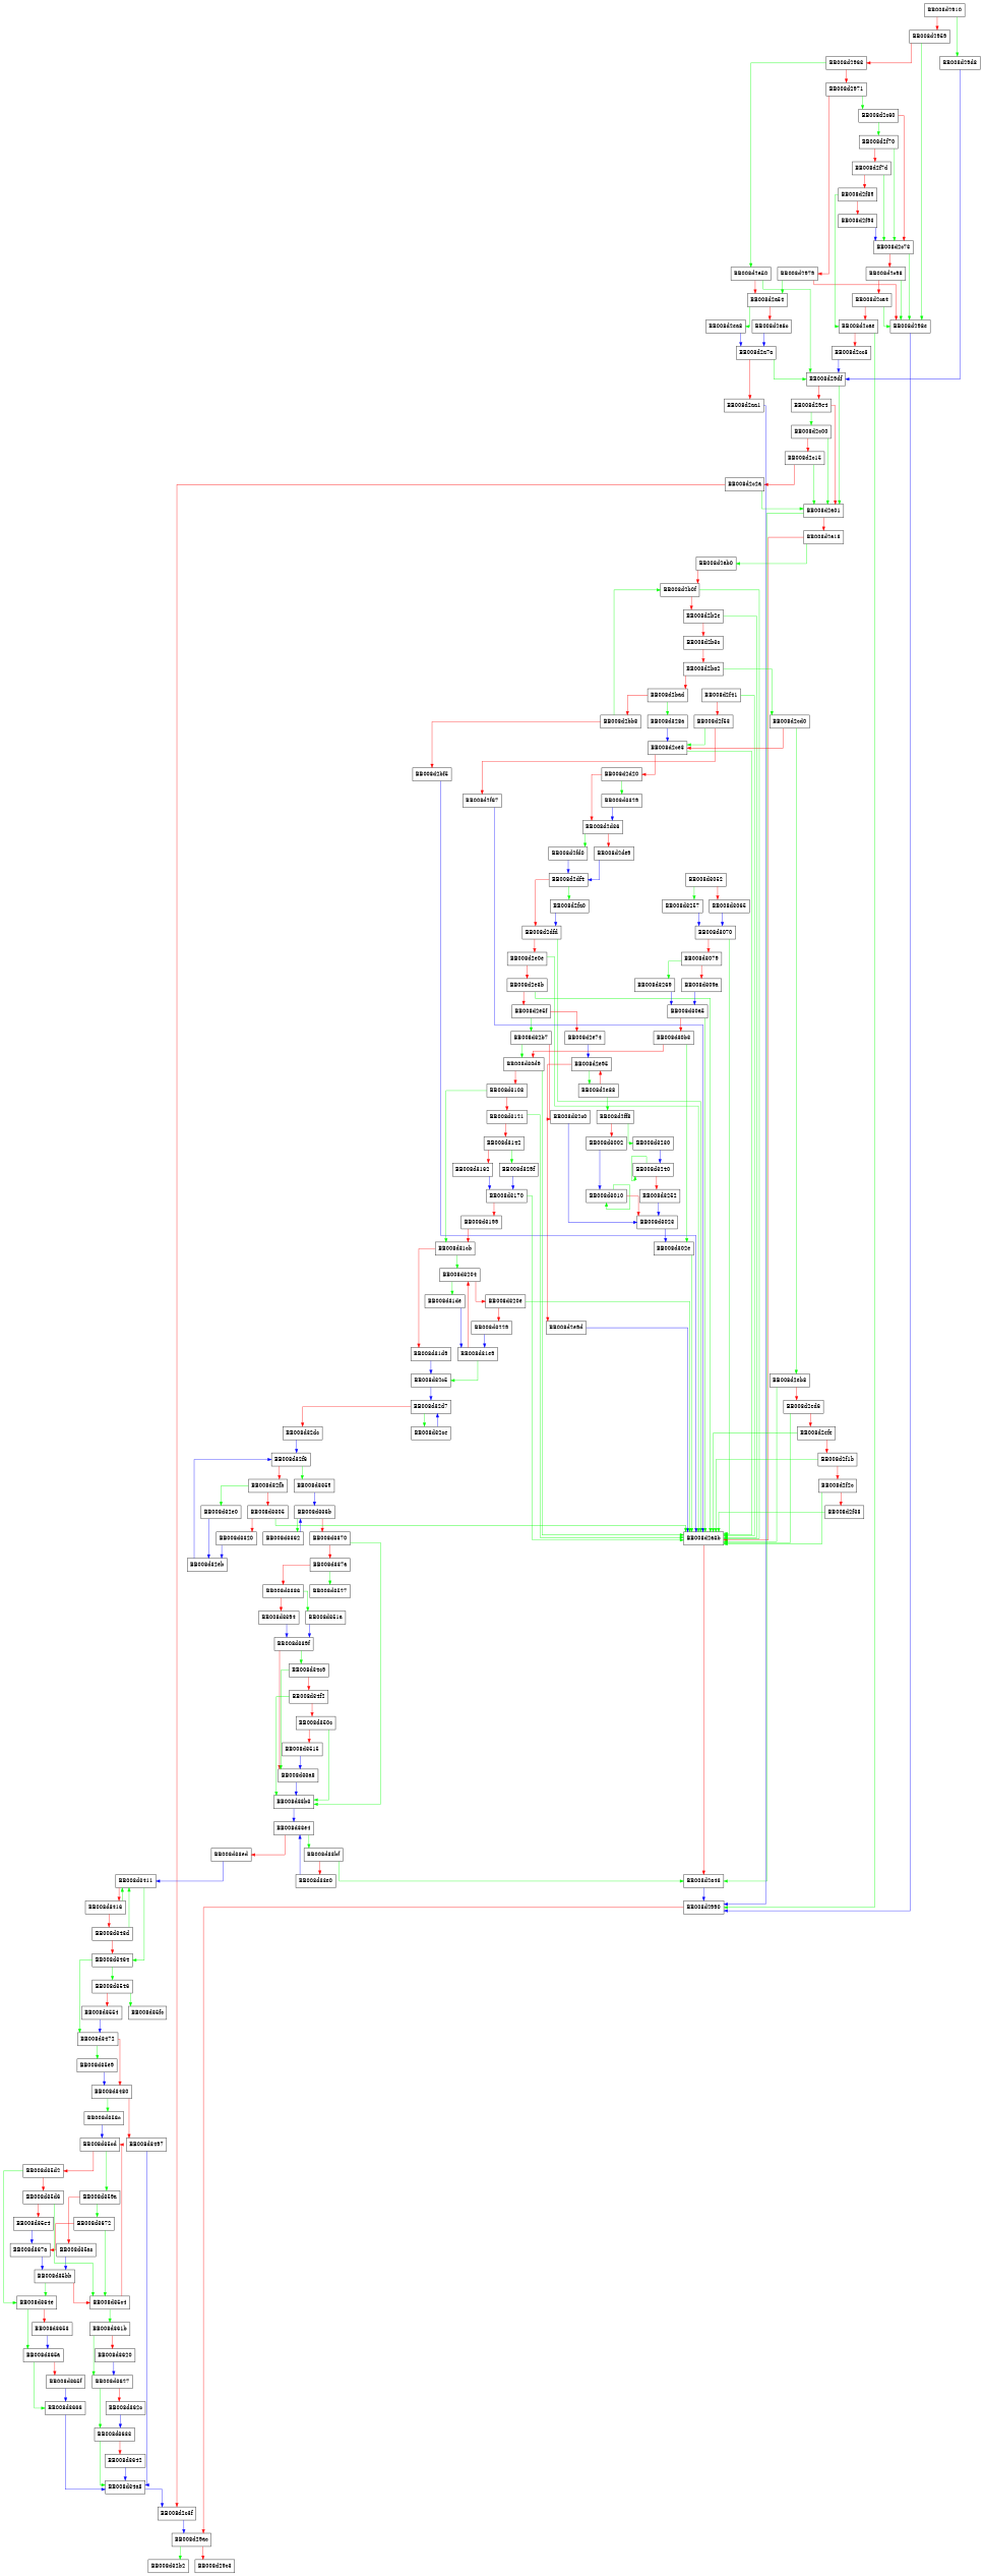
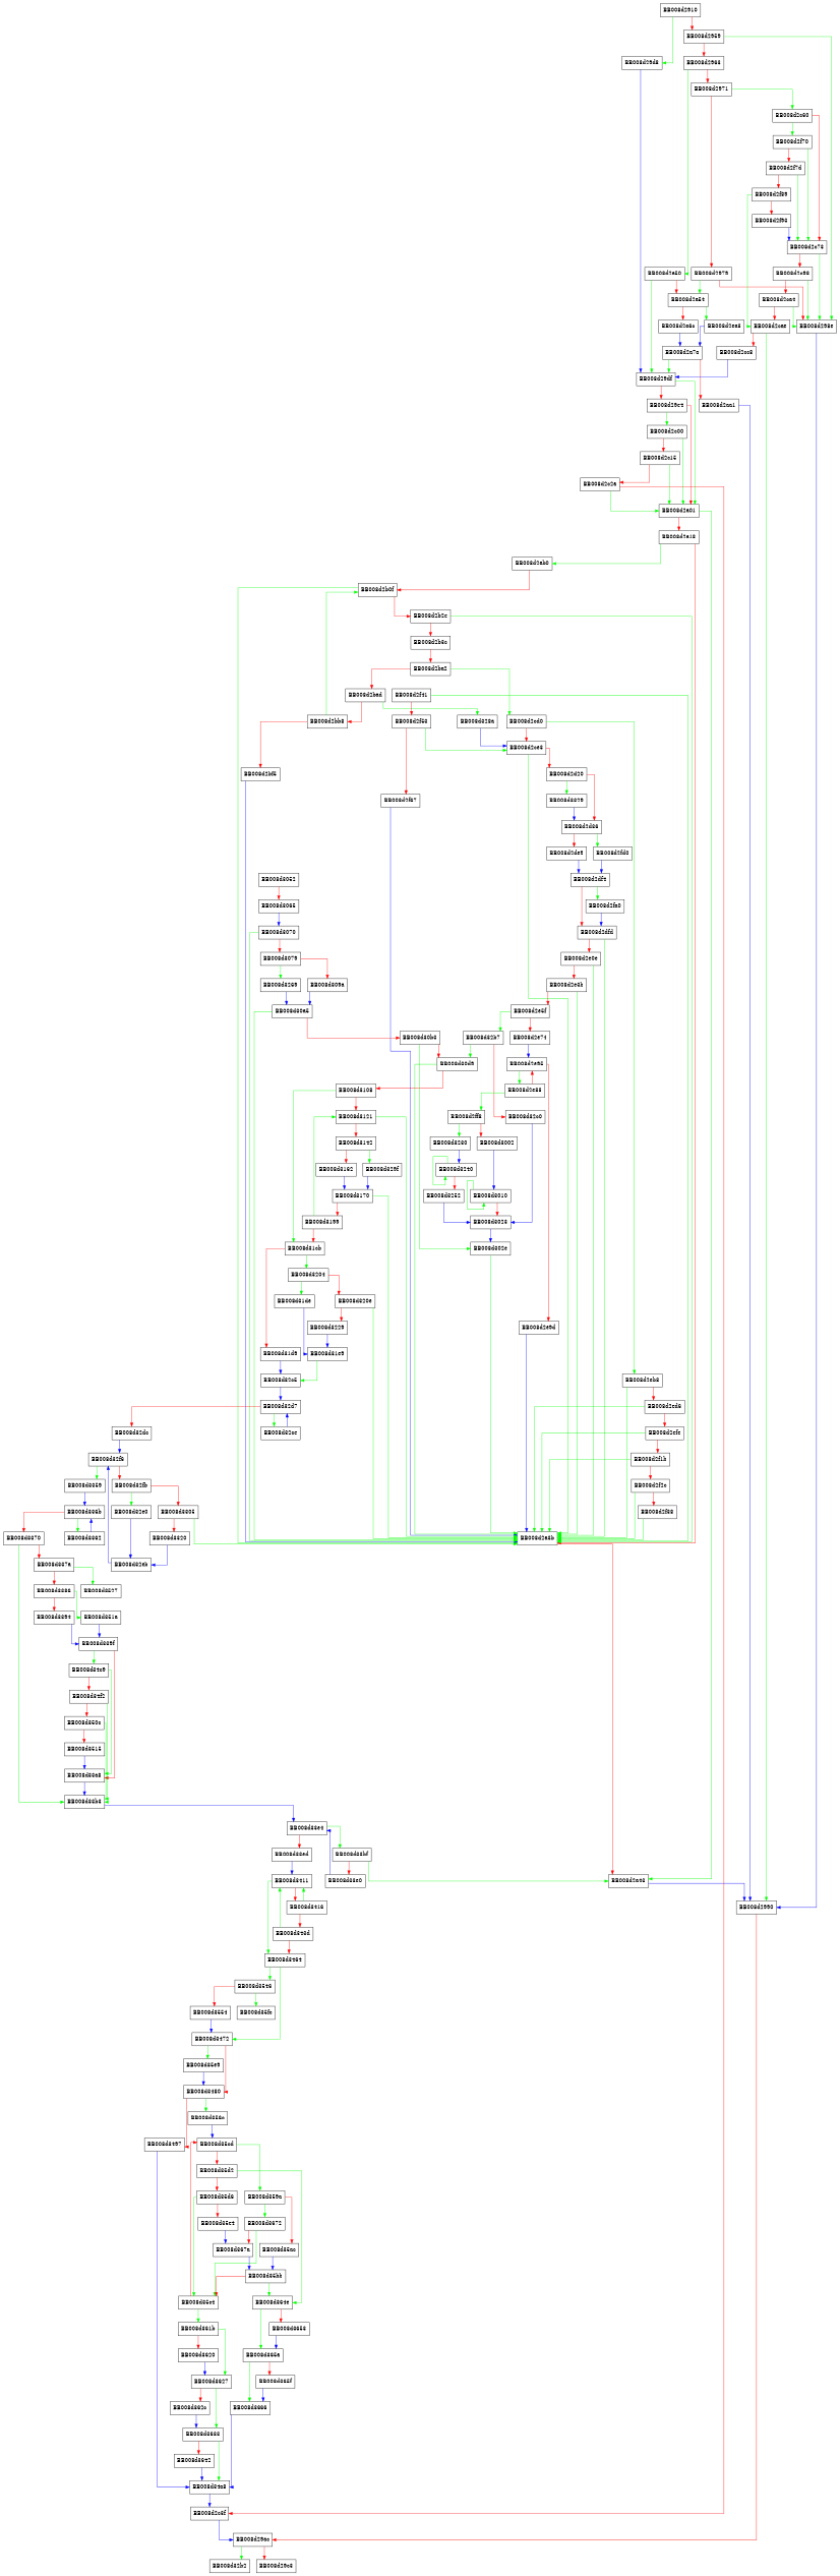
  digraph {
    splines=ortho
    node [shape=box]
    edge [color=green]
    BB008d2910
    BB008d29d8
    BB008d2959
    BB008d29df
    BB008d298e
    BB008d2963
    BB008d2a01
    BB008d29e4
    BB008d2990
    BB008d2a50
    BB008d2971
    BB008d29ac
    BB008d2a54
    BB008d2c60
    BB008d2979
    BB008d2ea8
    BB008d2a6c
    BB008d2f70
    BB008d2c73
    BB008d2f7d
    BB008d2c98
    BB008d2a7a
    BB008d32b2
    BB008d29c3
    BB008d2a43
    BB008d2a18
    BB008d2c00
    BB008d2ab0
    BB008d2a3b
    BB008d2c15
    BB008d2c2a
    BB008d2b0f
    BB008d2b2e
    BB008d2aa1
    BB008d2b3c
    BB008d2ba2
    BB008d2cd0
    BB008d2bad
    BB008d2eb8
    BB008d2ce3
    BB008d328a
    BB008d2bb8
    BB008d2ed6
    BB008d2d20
    BB008d2bf5
    BB008d2c3f
    BB008d2f89
    BB008d2ca4
    BB008d2cae
    BB008d2cc8
    BB008d2efe
    BB008d3329
    BB008d2d36
    BB008d2fd0
    BB008d2de9
    BB008d2df4
    BB008d2fa0
    BB008d2dfd
    BB008d2e0e
    BB008d2e3b
    BB008d2e5f
    BB008d32b7
    BB008d2e74
    BB008d30d9
    BB008d32c0
    BB008d2e95
    BB008d3108
    BB008d3023
    BB008d2e88
    BB008d2e9d
    BB008d2ff8
    BB008d3230
    BB008d3002
    BB008d3240
    BB008d3010
    BB008d2f1b
    BB008d2f2c
    BB008d2f38
    BB008d2f41
    BB008d2f53
    BB008d2f67
    BB008d2f93
    BB008d3252
    BB008d302e
    BB008d3052
-   BB008d3257
    BB008d3065
    BB008d3070
    BB008d3079
    BB008d3269
    BB008d309a
    BB008d30a5
    BB008d30b3
    BB008d31cb
    BB008d3121
    BB008d3204
    BB008d31d9
    BB008d3142
    BB008d31de
    BB008d320e
    BB008d32c5
    BB008d329f
    BB008d3162
    BB008d3170
    BB008d3199
    BB008d31e9
    BB008d3229
    BB008d32d7
    BB008d32ce
    BB008d32dc
    BB008d32f6
    BB008d3359
    BB008d32fb
    BB008d336b
    BB008d32e0
    BB008d3305
    BB008d32eb
    BB008d3362
    BB008d3370
    BB008d3320
    BB008d33b3
    BB008d337a
    BB008d33e4
    BB008d3527
    BB008d3386
    BB008d33bf
    BB008d33ed
    BB008d351a
    BB008d3394
    BB008d339f
    BB008d34c9
    BB008d33a8
    BB008d34f2
    BB008d350c
    BB008d33e0
    BB008d3411
    BB008d3464
    BB008d3416
    BB008d3546
    BB008d3472
    BB008d343d
    BB008d35fc
    BB008d3554
    BB008d35e9
    BB008d3480
    BB008d356c
    BB008d3497
    BB008d35cd
    BB008d34a8
    BB008d359a
    BB008d35d2
    BB008d3515
    BB008d3672
    BB008d35ac
    BB008d364e
    BB008d35d6
    BB008d35c4
    BB008d367a
    BB008d35bb
    BB008d361b
    BB008d365a
    BB008d3653
    BB008d3666
    BB008d365f
    BB008d3627
    BB008d3620
    BB008d3633
    BB008d362c
    BB008d35e4
    BB008d3642
    BB008d2910 -> BB008d29d8
    BB008d2910 -> BB008d2959 [color=red]
    BB008d29d8 -> BB008d29df [color=blue]
    BB008d2959 -> BB008d298e
    BB008d2959 -> BB008d2963 [color=red]
    BB008d29df -> BB008d2a01
    BB008d29df -> BB008d29e4 [color=red]
    BB008d298e -> BB008d2990 [color=blue]
    BB008d2963 -> BB008d2a50
    BB008d2963 -> BB008d2971 [color=red]
    BB008d2a01 -> BB008d2a43
    BB008d2a01 -> BB008d2a18 [color=red]
    BB008d29e4 -> BB008d2a01 [color=red]
    BB008d29e4 -> BB008d2c00
    BB008d2990 -> BB008d29ac [color=red]
    BB008d2a50 -> BB008d29df
    BB008d2a50 -> BB008d2a54 [color=red]
    BB008d2971 -> BB008d2c60
    BB008d2971 -> BB008d2979 [color=red]
    BB008d29ac -> BB008d32b2
    BB008d29ac -> BB008d29c3 [color=red]
    BB008d2a54 -> BB008d2ea8
    BB008d2a54 -> BB008d2a6c [color=red]
    BB008d2c60 -> BB008d2f70
    BB008d2c60 -> BB008d2c73 [color=red]
    BB008d2979 -> BB008d298e [color=red]
    BB008d2979 -> BB008d2a54
    BB008d2ea8 -> BB008d2a7a [color=blue]
    BB008d2a6c -> BB008d2a7a [color=blue]
    BB008d2f70 -> BB008d2c73
    BB008d2f70 -> BB008d2f7d [color=red]
    BB008d2c73 -> BB008d298e
    BB008d2c73 -> BB008d2c98 [color=red]
    BB008d2f7d -> BB008d2c73
    BB008d2f7d -> BB008d2f89 [color=red]
    BB008d2c98 -> BB008d298e
    BB008d2c98 -> BB008d2ca4 [color=red]
    BB008d2a7a -> BB008d29df
    BB008d2a7a -> BB008d2aa1 [color=red]
    BB008d2a43 -> BB008d2990 [color=blue]
    BB008d2a18 -> BB008d2ab0
    BB008d2a18 -> BB008d2a3b [color=red]
    BB008d2c00 -> BB008d2a01
    BB008d2c00 -> BB008d2c15 [color=red]
    BB008d2ab0 -> BB008d2b0f [color=red]
    BB008d2a3b -> BB008d2a43 [color=red]
    BB008d2c15 -> BB008d2a01
    BB008d2c15 -> BB008d2c2a [color=red]
    BB008d2c2a -> BB008d2a01
    BB008d2c2a -> BB008d2c3f [color=red]
    BB008d2b0f -> BB008d2a3b
    BB008d2b0f -> BB008d2b2e [color=red]
    BB008d2b2e -> BB008d2a3b
    BB008d2b2e -> BB008d2b3c [color=red]
    BB008d2aa1 -> BB008d2990 [color=blue]
    BB008d2b3c -> BB008d2ba2 [color=red]
    BB008d2ba2 -> BB008d2cd0
    BB008d2ba2 -> BB008d2bad [color=red]
    BB008d2cd0 -> BB008d2eb8
    BB008d2cd0 -> BB008d2ce3 [color=red]
    BB008d2bad -> BB008d328a
    BB008d2bad -> BB008d2bb8 [color=red]
    BB008d2eb8 -> BB008d2a3b
    BB008d2eb8 -> BB008d2ed6 [color=red]
    BB008d2ce3 -> BB008d2a3b
    BB008d2ce3 -> BB008d2d20 [color=red]
    BB008d328a -> BB008d2ce3 [color=blue]
    BB008d2bb8 -> BB008d2b0f
    BB008d2bb8 -> BB008d2bf5 [color=red]
    BB008d2ed6 -> BB008d2a3b
    BB008d2ed6 -> BB008d2efe [color=red]
    BB008d2d20 -> BB008d3329
    BB008d2d20 -> BB008d2d36 [color=red]
    BB008d2bf5 -> BB008d2a3b [color=blue]
    BB008d2c3f -> BB008d29ac [color=blue]
    BB008d2f89 -> BB008d2cae
    BB008d2f89 -> BB008d2f93 [color=red]
    BB008d2ca4 -> BB008d298e
    BB008d2ca4 -> BB008d2cae [color=red]
    BB008d2cae -> BB008d2990
    BB008d2cae -> BB008d2cc8 [color=red]
    BB008d2cc8 -> BB008d29df [color=blue]
    BB008d2efe -> BB008d2a3b
    BB008d2efe -> BB008d2f1b [color=red]
    BB008d3329 -> BB008d2d36 [color=blue]
    BB008d2d36 -> BB008d2fd0
    BB008d2d36 -> BB008d2de9 [color=red]
    BB008d2fd0 -> BB008d2df4 [color=blue]
    BB008d2de9 -> BB008d2df4 [color=blue]
    BB008d2df4 -> BB008d2fa0
    BB008d2df4 -> BB008d2dfd [color=red]
    BB008d2fa0 -> BB008d2dfd [color=blue]
    BB008d2dfd -> BB008d2a3b
    BB008d2dfd -> BB008d2e0e [color=red]
    BB008d2e0e -> BB008d2a3b
    BB008d2e0e -> BB008d2e3b [color=red]
    BB008d2e3b -> BB008d2a3b
    BB008d2e3b -> BB008d2e5f [color=red]
    BB008d2e5f -> BB008d32b7
    BB008d2e5f -> BB008d2e74 [color=red]
    BB008d32b7 -> BB008d30d9
    BB008d32b7 -> BB008d32c0 [color=red]
    BB008d2e74 -> BB008d2e95 [color=blue]
    BB008d30d9 -> BB008d2a3b
    BB008d30d9 -> BB008d3108 [color=red]
    BB008d32c0 -> BB008d3023 [color=blue]
    BB008d2e95 -> BB008d2e88
    BB008d2e95 -> BB008d2e9d [color=red]
    BB008d3108 -> BB008d31cb
    BB008d3108 -> BB008d3121 [color=red]
    BB008d3023 -> BB008d302e [color=blue]
    BB008d2e88 -> BB008d2e95 [color=red]
    BB008d2e88 -> BB008d2ff8
    BB008d2e9d -> BB008d2a3b [color=blue]
    BB008d2ff8 -> BB008d3230
    BB008d2ff8 -> BB008d3002 [color=red]
    BB008d3230 -> BB008d3240 [color=blue]
    BB008d3002 -> BB008d3010 [color=blue]
    BB008d3240 -> BB008d3240
    BB008d3240 -> BB008d3252 [color=red]
    BB008d3010 -> BB008d3023 [color=red]
    BB008d3010 -> BB008d3010
    BB008d2f1b -> BB008d2a3b
    BB008d2f1b -> BB008d2f2c [color=red]
    BB008d2f2c -> BB008d2a3b
    BB008d2f2c -> BB008d2f38 [color=red]
    BB008d2f38 -> BB008d2a3b
    BB008d2f41 -> BB008d2a3b
    BB008d2f41 -> BB008d2f53 [color=red]
    BB008d2f53 -> BB008d2ce3
    BB008d2f53 -> BB008d2f67 [color=red]
    BB008d2f67 -> BB008d2a3b [color=blue]
    BB008d2f93 -> BB008d2c73 [color=blue]
    BB008d3252 -> BB008d3023 [color=blue]
    BB008d302e -> BB008d2a3b
-   BB008d3052 -> BB008d3257
    BB008d3052 -> BB008d3065 [color=red]
-   BB008d3257 -> BB008d3070 [color=blue]
    BB008d3065 -> BB008d3070 [color=blue]
    BB008d3070 -> BB008d2a3b
    BB008d3070 -> BB008d3079 [color=red]
    BB008d3079 -> BB008d3269
    BB008d3079 -> BB008d309a [color=red]
    BB008d3269 -> BB008d30a5 [color=blue]
    BB008d309a -> BB008d30a5 [color=blue]
    BB008d30a5 -> BB008d2a3b
    BB008d30a5 -> BB008d30b3 [color=red]
    BB008d30b3 -> BB008d30d9 [color=red]
    BB008d30b3 -> BB008d302e
    BB008d31cb -> BB008d3204
    BB008d31cb -> BB008d31d9 [color=red]
    BB008d3121 -> BB008d2a3b
    BB008d3121 -> BB008d3142 [color=red]
    BB008d3204 -> BB008d31de
    BB008d3204 -> BB008d320e [color=red]
    BB008d31d9 -> BB008d32c5 [color=blue]
    BB008d3142 -> BB008d329f
    BB008d3142 -> BB008d3162 [color=red]
    BB008d31de -> BB008d31e9 [color=blue]
    BB008d320e -> BB008d2a3b
    BB008d320e -> BB008d3229 [color=red]
    BB008d32c5 -> BB008d32d7 [color=blue]
    BB008d329f -> BB008d3170 [color=blue]
    BB008d3162 -> BB008d3170 [color=blue]
    BB008d3170 -> BB008d2a3b
    BB008d3170 -> BB008d3199 [color=red]
    BB008d3199 -> BB008d31cb [color=red]
-   BB008d31e9 -> BB008d3204 [color=red]
+   BB008d3199 -> BB008d3121
    BB008d31e9 -> BB008d32c5
    BB008d3229 -> BB008d31e9 [color=blue]
    BB008d32d7 -> BB008d32ce
    BB008d32d7 -> BB008d32dc [color=red]
    BB008d32ce -> BB008d32d7 [color=blue]
    BB008d32dc -> BB008d32f6 [color=blue]
    BB008d32f6 -> BB008d3359
    BB008d32f6 -> BB008d32fb [color=red]
    BB008d3359 -> BB008d336b [color=blue]
    BB008d32fb -> BB008d32e0
    BB008d32fb -> BB008d3305 [color=red]
    BB008d336b -> BB008d3362
    BB008d336b -> BB008d3370 [color=red]
    BB008d32e0 -> BB008d32eb [color=blue]
    BB008d3305 -> BB008d2a3b
    BB008d3305 -> BB008d3320 [color=red]
    BB008d32eb -> BB008d32f6 [color=blue]
    BB008d3362 -> BB008d336b [color=blue]
    BB008d3370 -> BB008d33b3
    BB008d3370 -> BB008d337a [color=red]
    BB008d3320 -> BB008d32eb [color=blue]
    BB008d33b3 -> BB008d33e4 [color=blue]
    BB008d337a -> BB008d3527
    BB008d337a -> BB008d3386 [color=red]
    BB008d33e4 -> BB008d33bf
    BB008d33e4 -> BB008d33ed [color=red]
    BB008d3386 -> BB008d351a
    BB008d3386 -> BB008d3394 [color=red]
    BB008d33bf -> BB008d2a43
    BB008d33bf -> BB008d33e0 [color=red]
    BB008d33ed -> BB008d3411 [color=blue]
    BB008d351a -> BB008d339f [color=blue]
    BB008d3394 -> BB008d339f [color=blue]
    BB008d339f -> BB008d34c9
    BB008d339f -> BB008d33a8 [color=red]
    BB008d34c9 -> BB008d33a8
    BB008d34c9 -> BB008d34f2 [color=red]
    BB008d33a8 -> BB008d33b3 [color=blue]
    BB008d34f2 -> BB008d33b3
    BB008d34f2 -> BB008d350c [color=red]
    BB008d350c -> BB008d33b3
    BB008d350c -> BB008d3515 [color=red]
    BB008d33e0 -> BB008d33e4 [color=blue]
    BB008d3411 -> BB008d3464
    BB008d3411 -> BB008d3416 [color=red]
    BB008d3464 -> BB008d3546
    BB008d3464 -> BB008d3472
    BB008d3416 -> BB008d3411
    BB008d3416 -> BB008d343d [color=red]
    BB008d3546 -> BB008d35fc
    BB008d3546 -> BB008d3554 [color=red]
    BB008d3472 -> BB008d35e9
    BB008d3472 -> BB008d3480 [color=red]
    BB008d343d -> BB008d3411
    BB008d343d -> BB008d3464 [color=red]
    BB008d3554 -> BB008d3472 [color=blue]
    BB008d35e9 -> BB008d3480 [color=blue]
    BB008d3480 -> BB008d356c
    BB008d3480 -> BB008d3497 [color=red]
    BB008d356c -> BB008d35cd [color=blue]
    BB008d3497 -> BB008d34a8 [color=blue]
    BB008d35cd -> BB008d359a
    BB008d35cd -> BB008d35d2 [color=red]
    BB008d34a8 -> BB008d2c3f [color=blue]
    BB008d359a -> BB008d3672
    BB008d359a -> BB008d35ac [color=red]
    BB008d35d2 -> BB008d364e
    BB008d35d2 -> BB008d35d6 [color=red]
    BB008d3515 -> BB008d33a8 [color=blue]
    BB008d3672 -> BB008d35c4
    BB008d3672 -> BB008d367a [color=red]
    BB008d35ac -> BB008d35bb [color=blue]
    BB008d364e -> BB008d365a
    BB008d364e -> BB008d3653 [color=red]
    BB008d35d6 -> BB008d35c4
    BB008d35d6 -> BB008d35e4 [color=red]
    BB008d35c4 -> BB008d35cd [color=red]
    BB008d35c4 -> BB008d361b
    BB008d367a -> BB008d35bb [color=blue]
    BB008d35bb -> BB008d364e
    BB008d35bb -> BB008d35c4 [color=red]
    BB008d361b -> BB008d3627
    BB008d361b -> BB008d3620 [color=red]
    BB008d365a -> BB008d3666
    BB008d365a -> BB008d365f [color=red]
    BB008d3653 -> BB008d365a [color=blue]
    BB008d3666 -> BB008d34a8 [color=blue]
    BB008d365f -> BB008d3666 [color=blue]
    BB008d3627 -> BB008d3633
    BB008d3627 -> BB008d362c [color=red]
    BB008d3620 -> BB008d3627 [color=blue]
    BB008d3633 -> BB008d34a8
    BB008d3633 -> BB008d3642 [color=red]
    BB008d362c -> BB008d3633 [color=blue]
    BB008d35e4 -> BB008d367a [color=blue]
    BB008d3642 -> BB008d34a8 [color=blue]
  }
